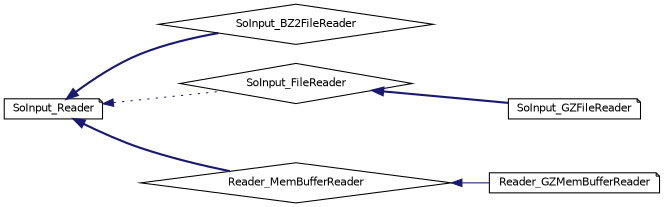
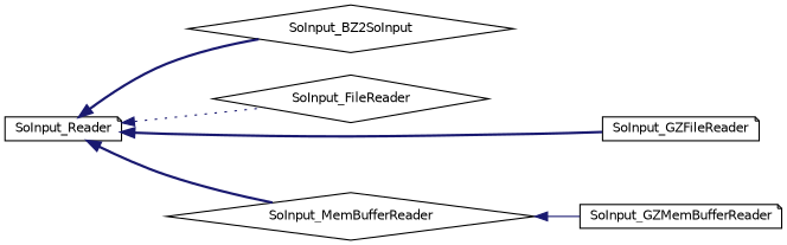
  digraph {
    rankdir=LR
    node [color=black fillcolor=white fontname=Helvetica fontsize=10 shape=note style=filled]
    edge [color=midnightblue dir=back fontname=Helvetica fontsize=10 labelfontname=Helvetica labelfontsize=10 style=bold]
    n1 [height=0.2 label=SoInput_Reader width=0.4]
-   n2 [height=0.2 label=SoInput_BZ2FileReader shape=diamond width=0.4]
+   n2 [height=0.2 label=SoInput_BZ2SoInput shape=diamond width=0.4]
    n3 [height=0.2 label=SoInput_FileReader shape=diamond width=0.4]
    n4 [height=0.2 label=SoInput_GZFileReader width=0.4]
-   n5 [height=0.2 label=Reader_MemBufferReader shape=diamond width=0.4]
-   n6 [height=0.2 label=Reader_GZMemBufferReader width=0.4]
+   n5 [height=0.2 label=SoInput_MemBufferReader shape=diamond width=0.4]
+   n6 [height=0.2 label=SoInput_GZMemBufferReader width=0.4]
    n1 -> n2
    n1 -> n3 [style=dotted]
-   n3 -> n4
+   n1 -> n4
    n1 -> n5
    n5 -> n6 [style=solid]
  }
